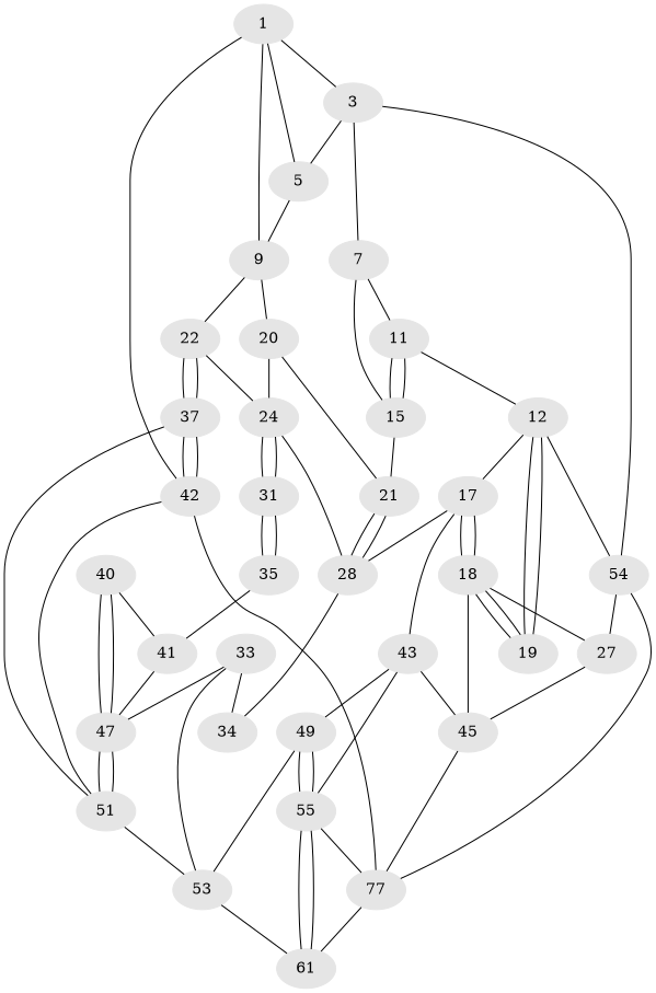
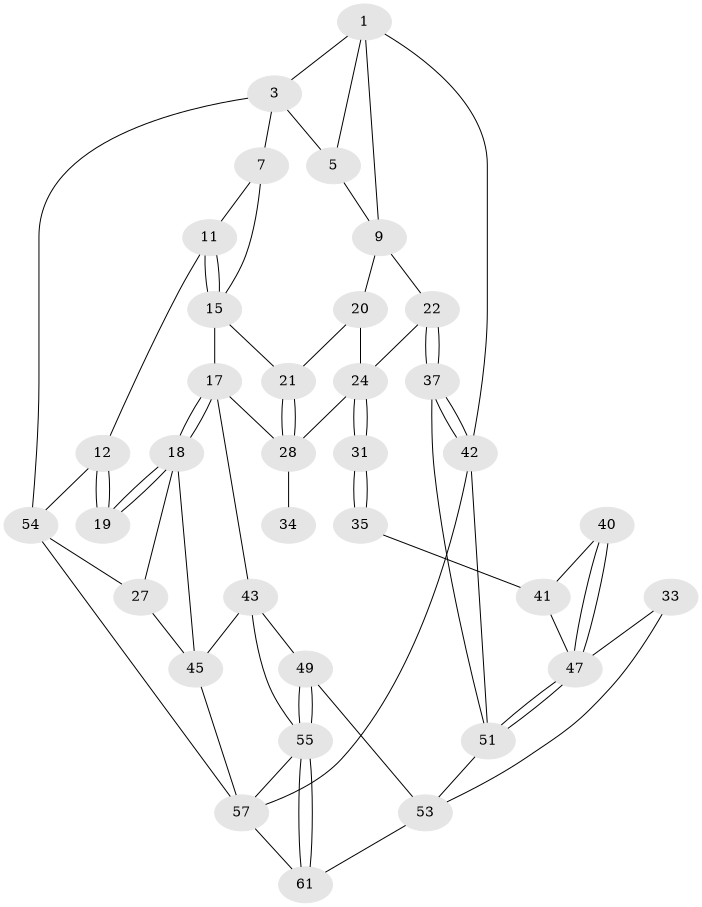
  graph {
    node [color=gray90 style=filled]
    1 [super="+2"]
    3 [super="+4"]
    5 [super="+6"]
    9 [super="+10"]
    42
    7 [super="+8"]
    n7 [label=54]
    20
    22 [super="+23"]
-   57 [super="+58" label=77]
+   57 [super="+58"]
    51 [super="+59"]
    11
    15 [super="+16"]
    27
    12 [super="+13"]
    17 [super="+30"]
    21
    24 [super="+25"]
    37 [super="+38"]
    19
    45 [super="+54"]
    61
    18 [super="+26"]
    28 [super="+29"]
    43 [super="+44"]
    34
    49 [super="+50"]
    55 [super="+56"]
    31 [super="+32"]
    35
    33 [super="+52"]
    47 [super="+48"]
    53 [super="+60"]
    41 [super="+46"]
    40
    1 -- 3
    1 -- 5
    1 -- 9
    1 -- 42
    3 -- 5
    3 -- 7
    3 -- n7
    5 -- 9
    9 -- 20
    9 -- 22
    42 -- 57
    42 -- 51
    7 -- 11
    7 -- 15
    n7 -- 57
    n7 -- 27
    20 -- 21
    20 -- 24
    22 -- 24
    22 -- 37
    22 -- 37
    57 -- 61
    51 -- 53
    11 -- 15
    11 -- 15
    11 -- 12
-   12 -- 17
+   15 -- 17
    15 -- 21
    27 -- 45
    12 -- n7
    12 -- 19 [weight=2]
    12 -- 19
    17 -- 18
    17 -- 18
    17 -- 28
    17 -- 43
    21 -- 28
    21 -- 28
    24 -- 28
    24 -- 31
    24 -- 31
    37 -- 42
    37 -- 42
    37 -- 51
    45 -- 57
    18 -- 27
    18 -- 19
    18 -- 19
    18 -- 45
    28 -- 34
    43 -- 45
    43 -- 49
    43 -- 55
    49 -- 55
    49 -- 55
    49 -- 53
    55 -- 57
    55 -- 61
    55 -- 61
    31 -- 35
    31 -- 35
    35 -- 41
-   33 -- 34
    33 -- 47
    33 -- 53
    47 -- 51
    47 -- 51
    53 -- 61
    41 -- 47
    40 -- 47
    40 -- 47
    40 -- 41
  }
